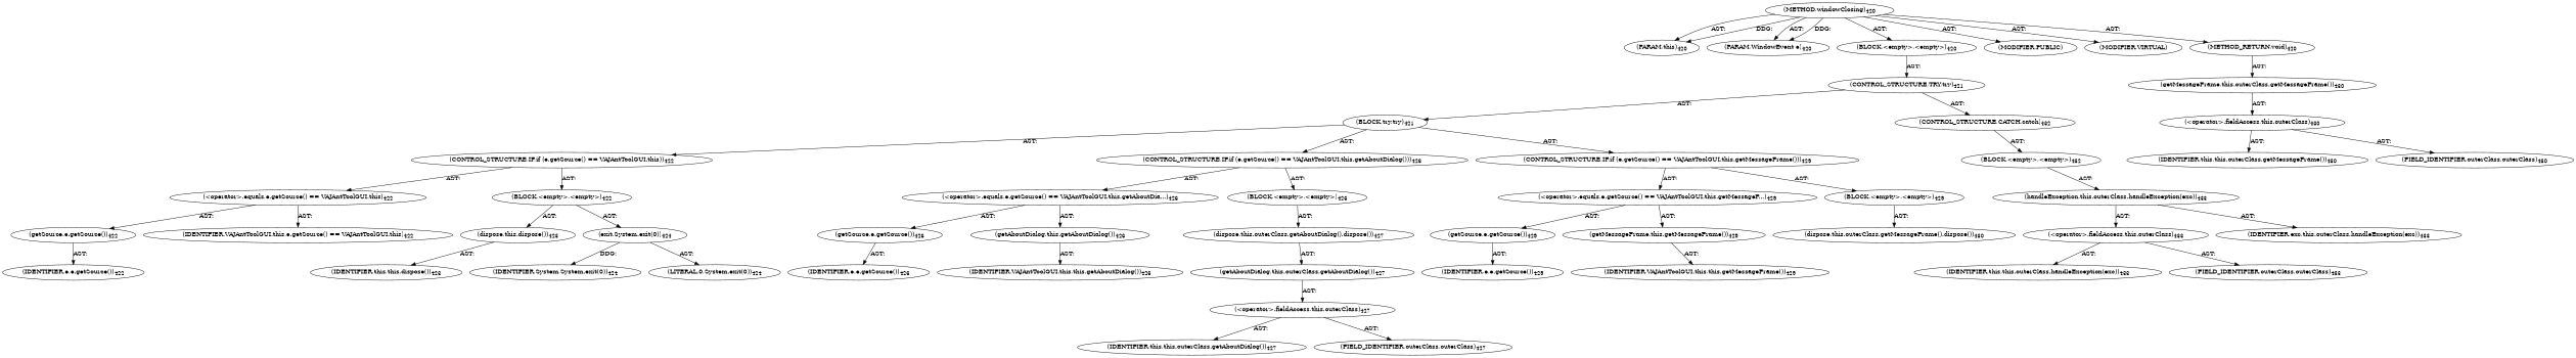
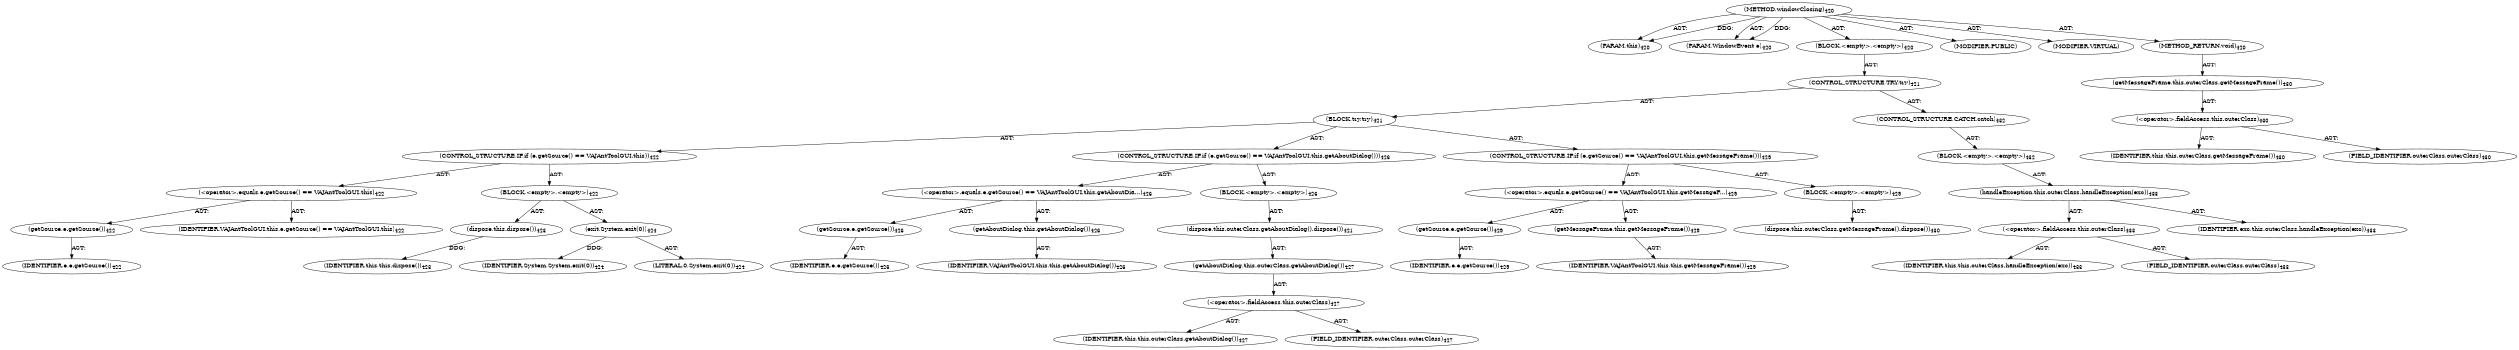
  digraph {
    fontname="DejaVu Serif"
    node [fontname="DejaVu Serif"]
    edge [fontname="DejaVu Serif"]
    n1 [label=<(METHOD,windowClosing)<SUB>420</SUB>>]
    n2 [label=<(PARAM,this)<SUB>420</SUB>>]
    n3 [label=<(PARAM,WindowEvent e)<SUB>420</SUB>>]
    n4 [label=<(BLOCK,&lt;empty&gt;,&lt;empty&gt;)<SUB>420</SUB>>]
    n5 [label=<(MODIFIER,PUBLIC)>]
    n6 [label=<(MODIFIER,VIRTUAL)>]
    n7 [label=<(METHOD_RETURN,void)<SUB>420</SUB>>]
    n8 [label=<(CONTROL_STRUCTURE,TRY,try)<SUB>421</SUB>>]
    n9 [label=<(getMessageFrame,this.outerClass.getMessageFrame())<SUB>430</SUB>>]
    n10 [label=<(BLOCK,try,try)<SUB>421</SUB>>]
    n11 [label=<(CONTROL_STRUCTURE,CATCH,catch)<SUB>432</SUB>>]
    n12 [label=<(CONTROL_STRUCTURE,IF,if (e.getSource() == VAJAntToolGUI.this))<SUB>422</SUB>>]
    n13 [label=<(CONTROL_STRUCTURE,IF,if (e.getSource() == VAJAntToolGUI.this.getAboutDialog()))<SUB>426</SUB>>]
    n14 [label=<(CONTROL_STRUCTURE,IF,if (e.getSource() == VAJAntToolGUI.this.getMessageFrame()))<SUB>429</SUB>>]
    n15 [label=<(BLOCK,&lt;empty&gt;,&lt;empty&gt;)<SUB>432</SUB>>]
    n16 [label=<(&lt;operator&gt;.equals,e.getSource() == VAJAntToolGUI.this)<SUB>422</SUB>>]
    n17 [label=<(BLOCK,&lt;empty&gt;,&lt;empty&gt;)<SUB>422</SUB>>]
    n18 [label=<(&lt;operator&gt;.equals,e.getSource() == VAJAntToolGUI.this.getAboutDia...)<SUB>426</SUB>>]
    n19 [label=<(BLOCK,&lt;empty&gt;,&lt;empty&gt;)<SUB>426</SUB>>]
    n20 [label=<(&lt;operator&gt;.equals,e.getSource() == VAJAntToolGUI.this.getMessageF...)<SUB>429</SUB>>]
    n21 [label=<(BLOCK,&lt;empty&gt;,&lt;empty&gt;)<SUB>429</SUB>>]
    n22 [label=<(getSource,e.getSource())<SUB>422</SUB>>]
    n23 [label=<(IDENTIFIER,VAJAntToolGUI.this,e.getSource() == VAJAntToolGUI.this)<SUB>422</SUB>>]
    n24 [label=<(dispose,this.dispose())<SUB>423</SUB>>]
    n25 [label=<(exit,System.exit(0))<SUB>424</SUB>>]
    n26 [label=<(IDENTIFIER,e,e.getSource())<SUB>422</SUB>>]
    n27 [label=<(IDENTIFIER,this,this.dispose())<SUB>423</SUB>>]
    n28 [label=<(IDENTIFIER,System,System.exit(0))<SUB>424</SUB>>]
    n29 [label=<(LITERAL,0,System.exit(0))<SUB>424</SUB>>]
    n30 [label=<(getSource,e.getSource())<SUB>426</SUB>>]
    n31 [label=<(getAboutDialog,this.getAboutDialog())<SUB>426</SUB>>]
-   n32 [label=<(dispose,this.outerClass.getAboutDialog().dispose())<SUB>427</SUB>>]
+   n32 [label=<(dispose,this.outerClass.getAboutDialog().dispose())<SUB>421</SUB>>]
    n33 [label=<(IDENTIFIER,e,e.getSource())<SUB>426</SUB>>]
    n34 [label=<(IDENTIFIER,VAJAntToolGUI.this,this.getAboutDialog())<SUB>426</SUB>>]
    n35 [label=<(getAboutDialog,this.outerClass.getAboutDialog())<SUB>427</SUB>>]
    n36 [label=<(&lt;operator&gt;.fieldAccess,this.outerClass)<SUB>427</SUB>>]
    n37 [label=<(IDENTIFIER,this,this.outerClass.getAboutDialog())<SUB>427</SUB>>]
    n38 [label=<(FIELD_IDENTIFIER,outerClass,outerClass)<SUB>427</SUB>>]
    n39 [label=<(getSource,e.getSource())<SUB>429</SUB>>]
    n40 [label=<(getMessageFrame,this.getMessageFrame())<SUB>429</SUB>>]
    n41 [label=<(dispose,this.outerClass.getMessageFrame().dispose())<SUB>430</SUB>>]
    n42 [label=<(IDENTIFIER,e,e.getSource())<SUB>429</SUB>>]
    n43 [label=<(IDENTIFIER,VAJAntToolGUI.this,this.getMessageFrame())<SUB>429</SUB>>]
    n44 [label=<(&lt;operator&gt;.fieldAccess,this.outerClass)<SUB>430</SUB>>]
    n45 [label=<(IDENTIFIER,this,this.outerClass.getMessageFrame())<SUB>430</SUB>>]
    n46 [label=<(FIELD_IDENTIFIER,outerClass,outerClass)<SUB>430</SUB>>]
    n47 [label=<(handleException,this.outerClass.handleException(exc))<SUB>433</SUB>>]
    n48 [label=<(&lt;operator&gt;.fieldAccess,this.outerClass)<SUB>433</SUB>>]
    n49 [label=<(IDENTIFIER,exc,this.outerClass.handleException(exc))<SUB>433</SUB>>]
    n50 [label=<(IDENTIFIER,this,this.outerClass.handleException(exc))<SUB>433</SUB>>]
    n51 [label=<(FIELD_IDENTIFIER,outerClass,outerClass)<SUB>433</SUB>>]
    n1 -> n2 [label="AST: "]
    n1 -> n2 [label="DDG: "]
    n1 -> n3 [label="AST: "]
    n1 -> n3 [label="DDG: "]
    n1 -> n4 [label="AST: "]
    n1 -> n5 [label="AST: "]
    n1 -> n6 [label="AST: "]
    n1 -> n7 [label="AST: "]
    n4 -> n8 [label="AST: "]
    n7 -> n9 [label="AST: "]
    n8 -> n10 [label="AST: "]
    n8 -> n11 [label="AST: "]
    n9 -> n44 [label="AST: "]
    n10 -> n12 [label="AST: "]
    n10 -> n13 [label="AST: "]
    n10 -> n14 [label="AST: "]
    n11 -> n15 [label="AST: "]
    n12 -> n16 [label="AST: "]
    n12 -> n17 [label="AST: "]
    n13 -> n18 [label="AST: "]
    n13 -> n19 [label="AST: "]
    n14 -> n20 [label="AST: "]
    n14 -> n21 [label="AST: "]
    n15 -> n47 [label="AST: "]
    n16 -> n22 [label="AST: "]
    n16 -> n23 [label="AST: "]
    n17 -> n24 [label="AST: "]
    n17 -> n25 [label="AST: "]
    n18 -> n30 [label="AST: "]
    n18 -> n31 [label="AST: "]
    n19 -> n32 [label="AST: "]
    n20 -> n39 [label="AST: "]
    n20 -> n40 [label="AST: "]
    n21 -> n41 [label="AST: "]
    n22 -> n26 [label="AST: "]
-   n24 -> n27 [label="AST: "]
+   n24 -> n27 [label="DDG: "]
    n25 -> n28 [label="DDG: "]
    n25 -> n29 [label="AST: "]
    n30 -> n33 [label="AST: "]
    n31 -> n34 [label="AST: "]
    n32 -> n35 [label="AST: "]
    n35 -> n36 [label="AST: "]
    n36 -> n37 [label="AST: "]
    n36 -> n38 [label="AST: "]
    n39 -> n42 [label="AST: "]
    n40 -> n43 [label="AST: "]
    n44 -> n45 [label="AST: "]
    n44 -> n46 [label="AST: "]
    n47 -> n48 [label="AST: "]
    n47 -> n49 [label="AST: "]
    n48 -> n50 [label="AST: "]
    n48 -> n51 [label="AST: "]
  }
